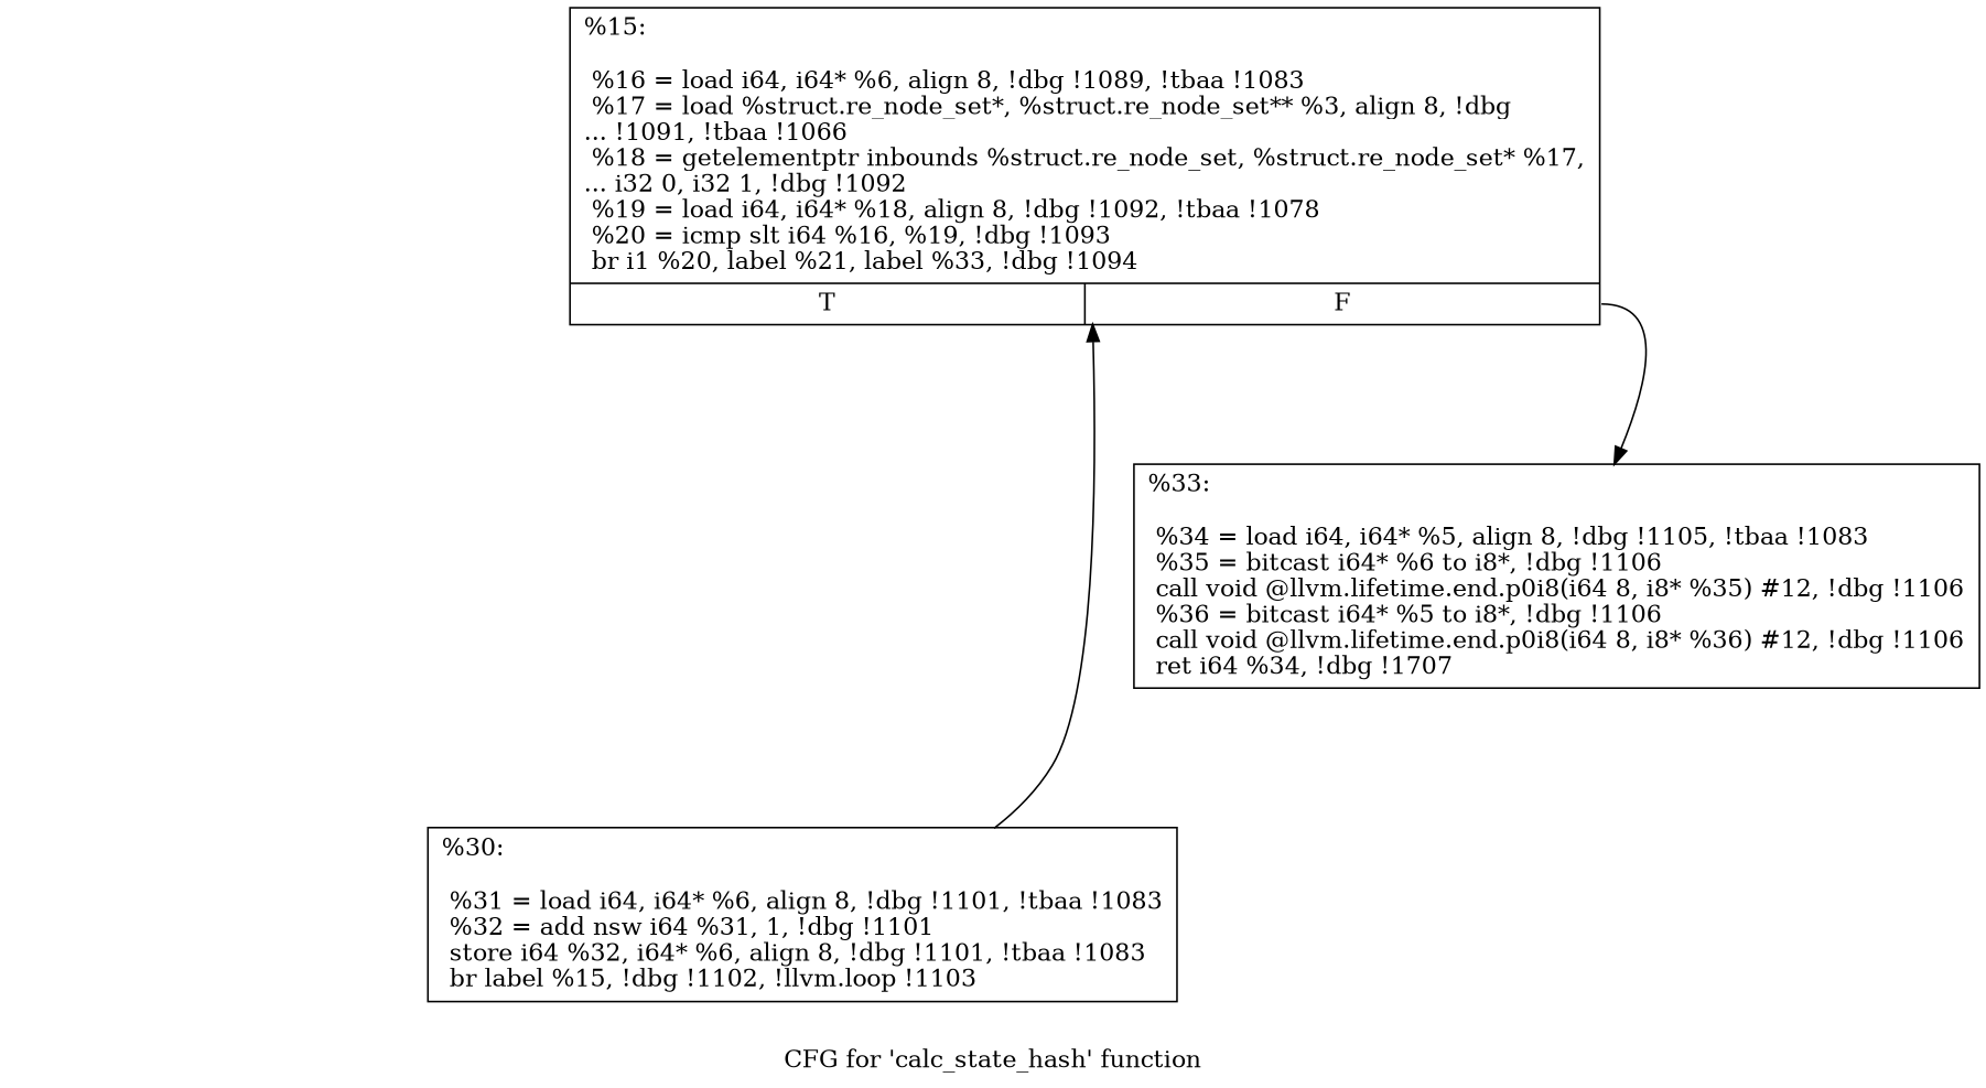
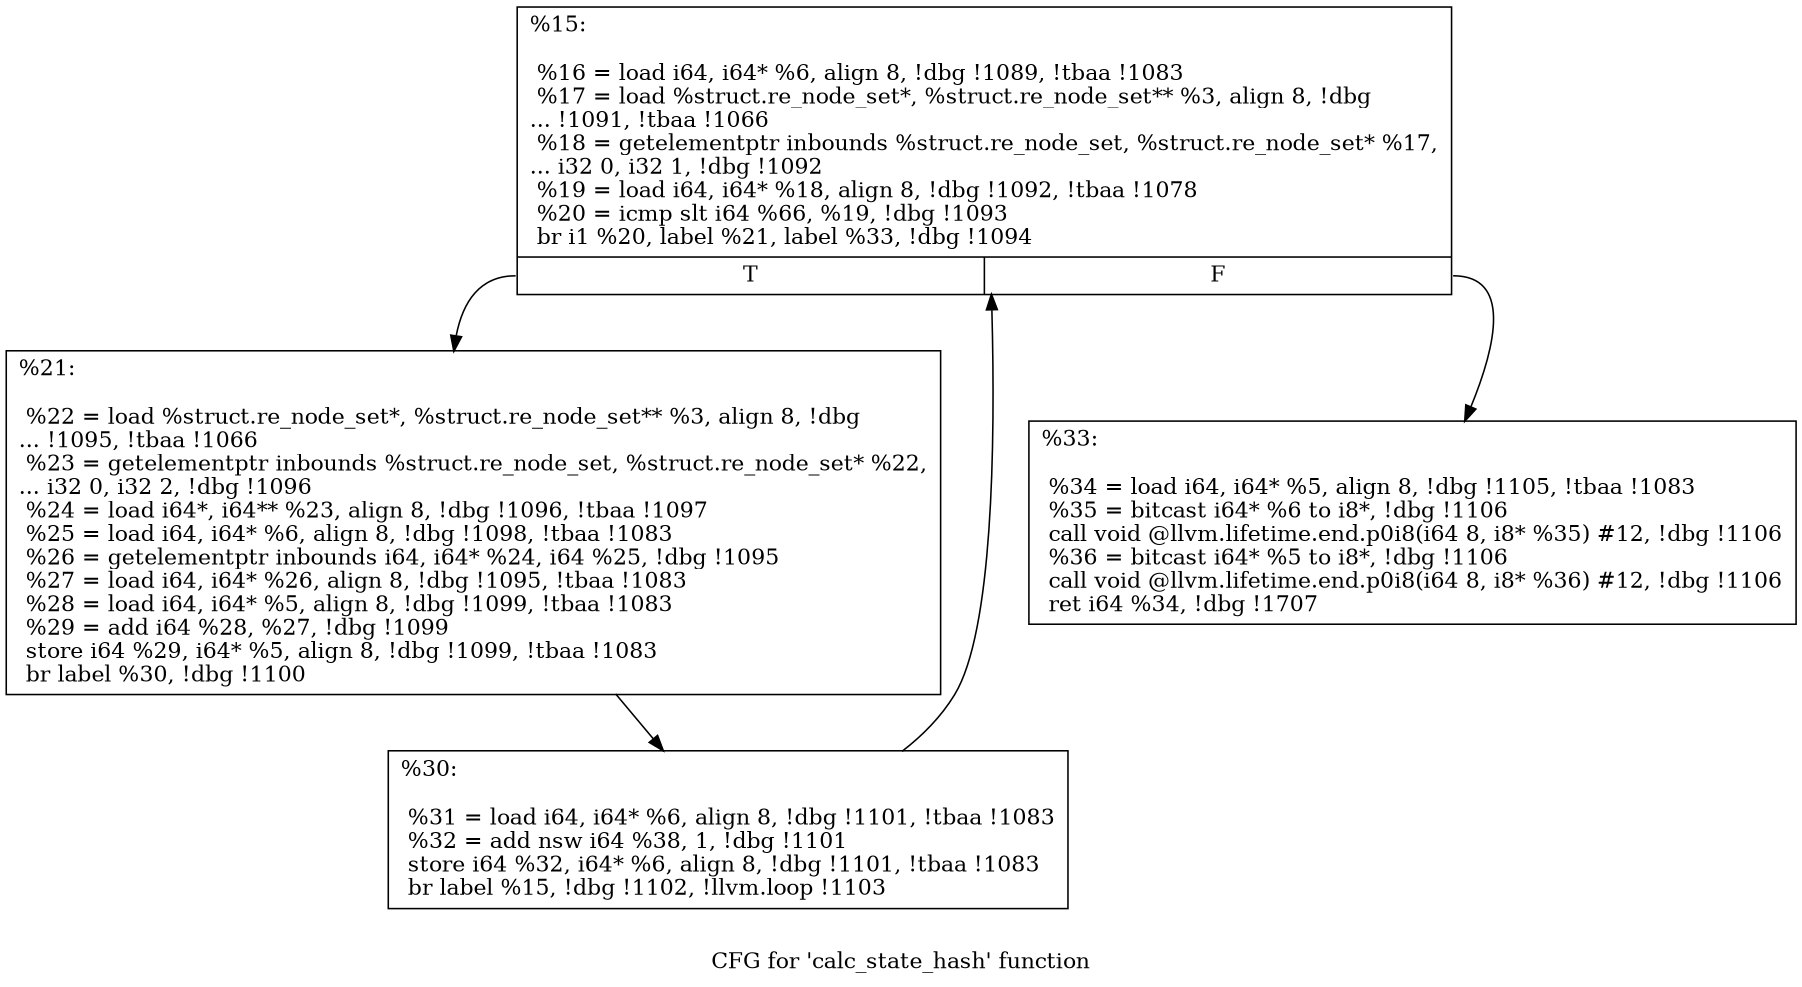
  digraph {
    label="CFG for 'calc_state_hash' function"
    node [shape=record]
-   n1 [label="{%15:\l\l  %16 = load i64, i64* %6, align 8, !dbg !1089, !tbaa !1083\l  %17 = load %struct.re_node_set*, %struct.re_node_set** %3, align 8, !dbg\l... !1091, !tbaa !1066\l  %18 = getelementptr inbounds %struct.re_node_set, %struct.re_node_set* %17,\l... i32 0, i32 1, !dbg !1092\l  %19 = load i64, i64* %18, align 8, !dbg !1092, !tbaa !1078\l  %20 = icmp slt i64 %16, %19, !dbg !1093\l  br i1 %20, label %21, label %33, !dbg !1094\l|{<s0>T|<s1>F}}"]
+   n1 [label="{%15:\l\l  %16 = load i64, i64* %6, align 8, !dbg !1089, !tbaa !1083\l  %17 = load %struct.re_node_set*, %struct.re_node_set** %3, align 8, !dbg\l... !1091, !tbaa !1066\l  %18 = getelementptr inbounds %struct.re_node_set, %struct.re_node_set* %17,\l... i32 0, i32 1, !dbg !1092\l  %19 = load i64, i64* %18, align 8, !dbg !1092, !tbaa !1078\l  %20 = icmp slt i64 %66, %19, !dbg !1093\l  br i1 %20, label %21, label %33, !dbg !1094\l|{<s0>T|<s1>F}}"]
+   n2 [label="{%21:\l\l  %22 = load %struct.re_node_set*, %struct.re_node_set** %3, align 8, !dbg\l... !1095, !tbaa !1066\l  %23 = getelementptr inbounds %struct.re_node_set, %struct.re_node_set* %22,\l... i32 0, i32 2, !dbg !1096\l  %24 = load i64*, i64** %23, align 8, !dbg !1096, !tbaa !1097\l  %25 = load i64, i64* %6, align 8, !dbg !1098, !tbaa !1083\l  %26 = getelementptr inbounds i64, i64* %24, i64 %25, !dbg !1095\l  %27 = load i64, i64* %26, align 8, !dbg !1095, !tbaa !1083\l  %28 = load i64, i64* %5, align 8, !dbg !1099, !tbaa !1083\l  %29 = add i64 %28, %27, !dbg !1099\l  store i64 %29, i64* %5, align 8, !dbg !1099, !tbaa !1083\l  br label %30, !dbg !1100\l}"]
    n3 [label="{%33:\l\l  %34 = load i64, i64* %5, align 8, !dbg !1105, !tbaa !1083\l  %35 = bitcast i64* %6 to i8*, !dbg !1106\l  call void @llvm.lifetime.end.p0i8(i64 8, i8* %35) #12, !dbg !1106\l  %36 = bitcast i64* %5 to i8*, !dbg !1106\l  call void @llvm.lifetime.end.p0i8(i64 8, i8* %36) #12, !dbg !1106\l  ret i64 %34, !dbg !1707\l}"]
-   n4 [label="{%30:\l\l  %31 = load i64, i64* %6, align 8, !dbg !1101, !tbaa !1083\l  %32 = add nsw i64 %31, 1, !dbg !1101\l  store i64 %32, i64* %6, align 8, !dbg !1101, !tbaa !1083\l  br label %15, !dbg !1102, !llvm.loop !1103\l}"]
+   n4 [label="{%30:\l\l  %31 = load i64, i64* %6, align 8, !dbg !1101, !tbaa !1083\l  %32 = add nsw i64 %38, 1, !dbg !1101\l  store i64 %32, i64* %6, align 8, !dbg !1101, !tbaa !1083\l  br label %15, !dbg !1102, !llvm.loop !1103\l}"]
+   n1 -> n2 [tailport=s0]
    n1 -> n3 [tailport=s1]
+   n2 -> n4
    n4 -> n1
  }
